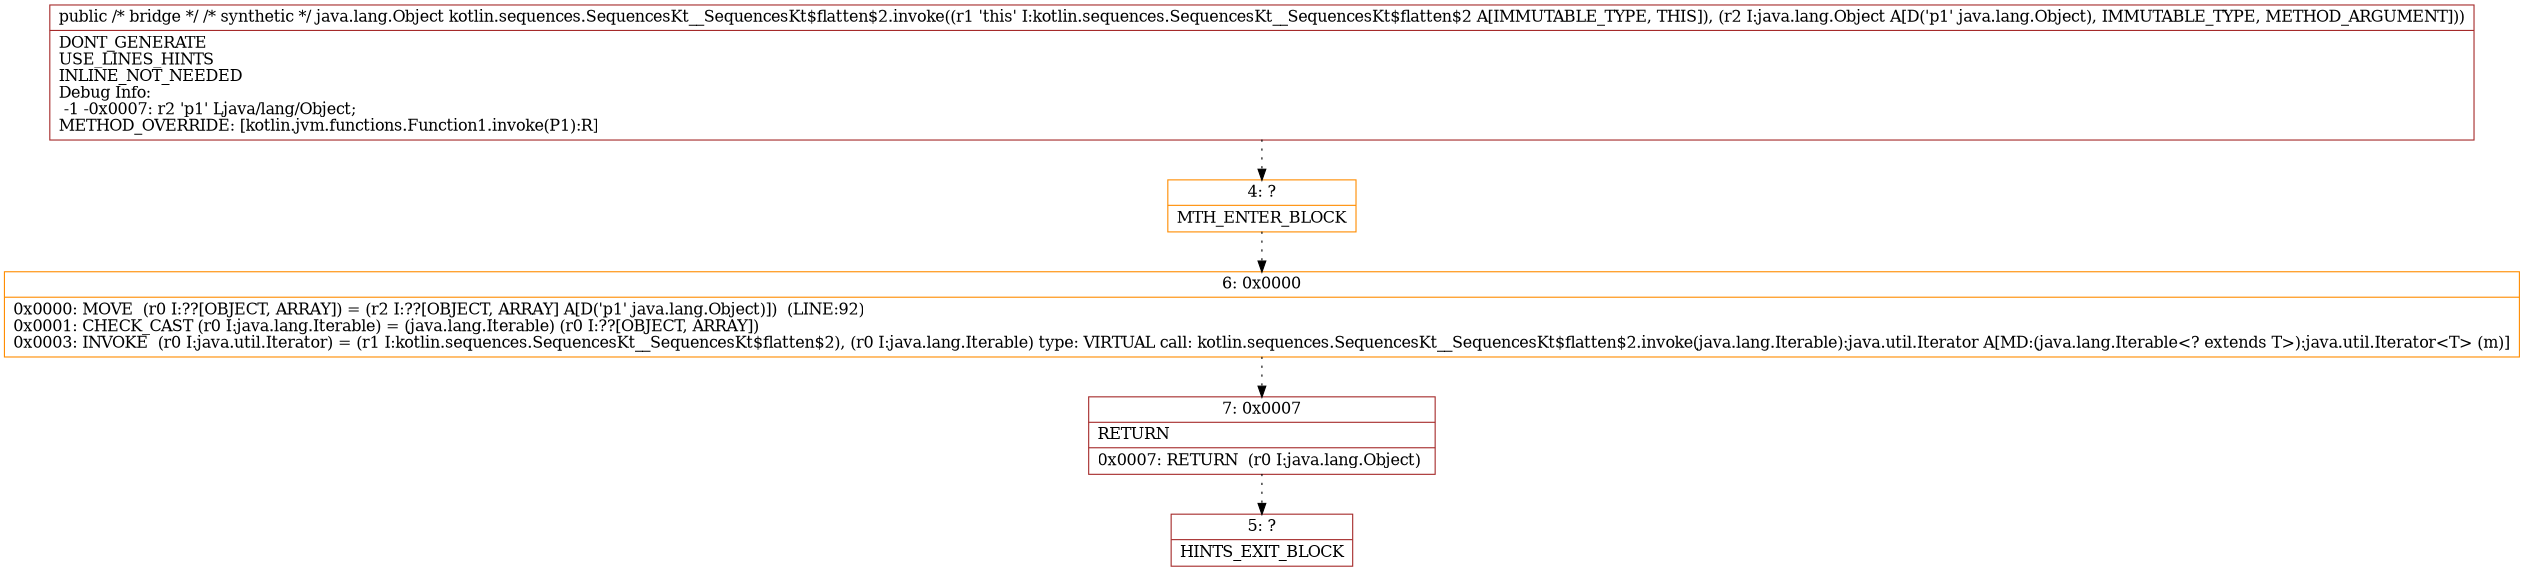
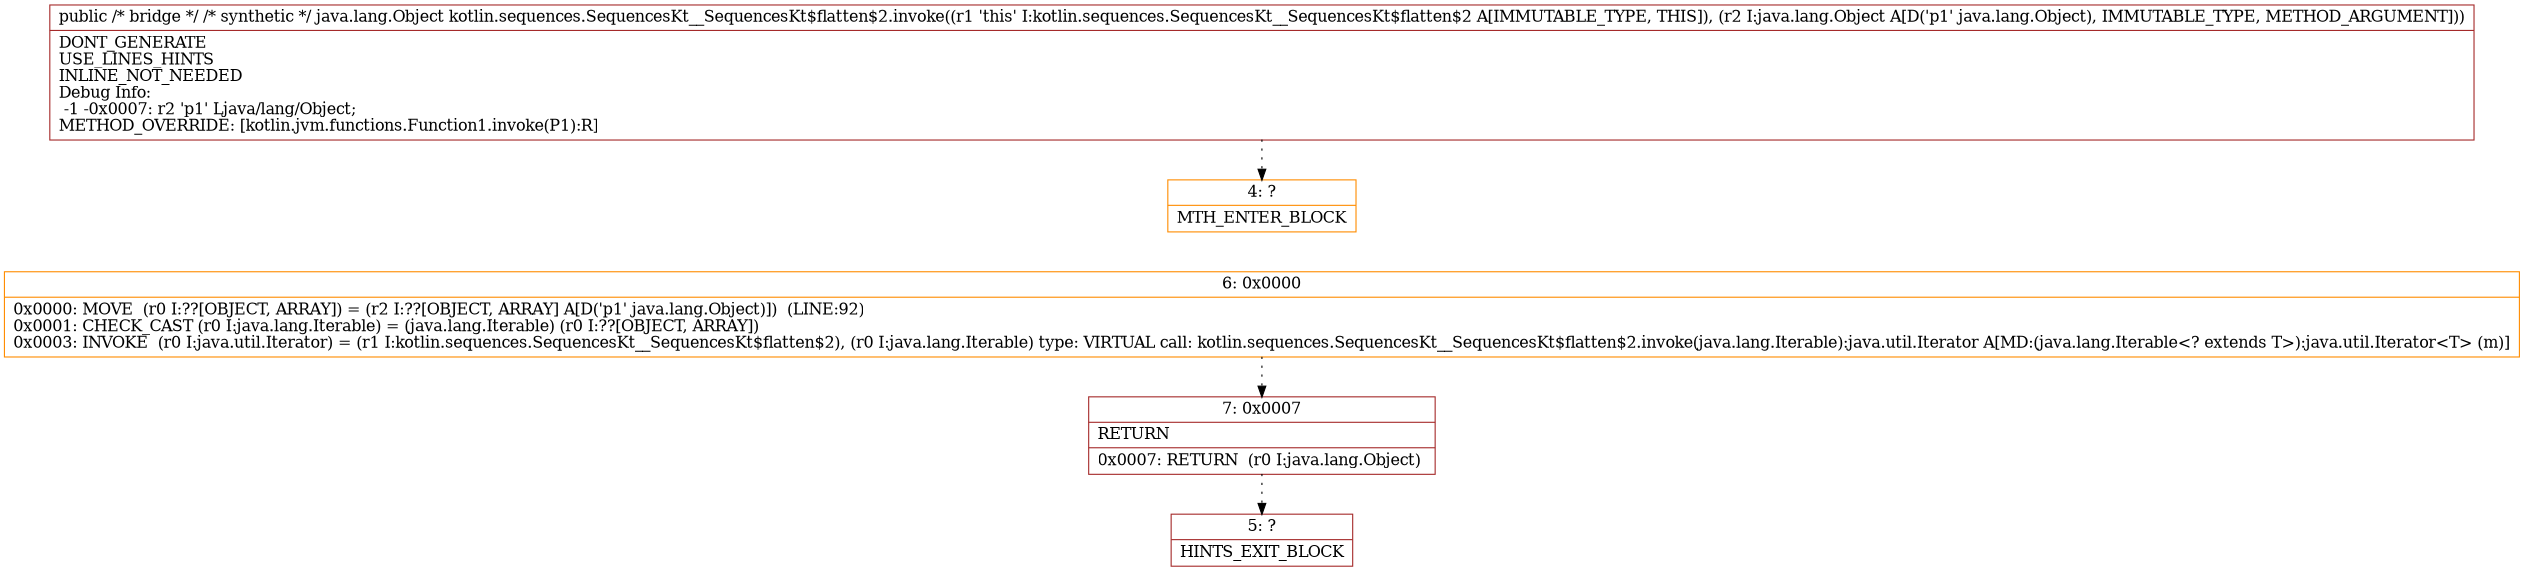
  digraph {
    node [color=brown shape=record]
    edge [style=dotted]
    n1 [color=darkorange label="{4\:\ ?|MTH_ENTER_BLOCK\l}"]
    n2 [color=darkorange label="{6\:\ 0x0000|0x0000: MOVE  (r0 I:??[OBJECT, ARRAY]) = (r2 I:??[OBJECT, ARRAY] A[D('p1' java.lang.Object)])  (LINE:92)\l0x0001: CHECK_CAST (r0 I:java.lang.Iterable) = (java.lang.Iterable) (r0 I:??[OBJECT, ARRAY]) \l0x0003: INVOKE  (r0 I:java.util.Iterator) = (r1 I:kotlin.sequences.SequencesKt__SequencesKt$flatten$2), (r0 I:java.lang.Iterable) type: VIRTUAL call: kotlin.sequences.SequencesKt__SequencesKt$flatten$2.invoke(java.lang.Iterable):java.util.Iterator A[MD:(java.lang.Iterable\<? extends T\>):java.util.Iterator\<T\> (m)]\l}"]
    n3 [label="{7\:\ 0x0007|RETURN\l|0x0007: RETURN  (r0 I:java.lang.Object) \l}"]
    n4 [label="{5\:\ ?|HINTS_EXIT_BLOCK\l}"]
    n5 [label="{public \/* bridge *\/ \/* synthetic *\/ java.lang.Object kotlin.sequences.SequencesKt__SequencesKt$flatten$2.invoke((r1 'this' I:kotlin.sequences.SequencesKt__SequencesKt$flatten$2 A[IMMUTABLE_TYPE, THIS]), (r2 I:java.lang.Object A[D('p1' java.lang.Object), IMMUTABLE_TYPE, METHOD_ARGUMENT]))  | DONT_GENERATE\lUSE_LINES_HINTS\lINLINE_NOT_NEEDED\lDebug Info:\l  \-1 \-0x0007: r2 'p1' Ljava\/lang\/Object;\lMETHOD_OVERRIDE: [kotlin.jvm.functions.Function1.invoke(P1):R]\l}"]
-   n1 -> n2
    n2 -> n3
    n3 -> n4
    n5 -> n1
  }
